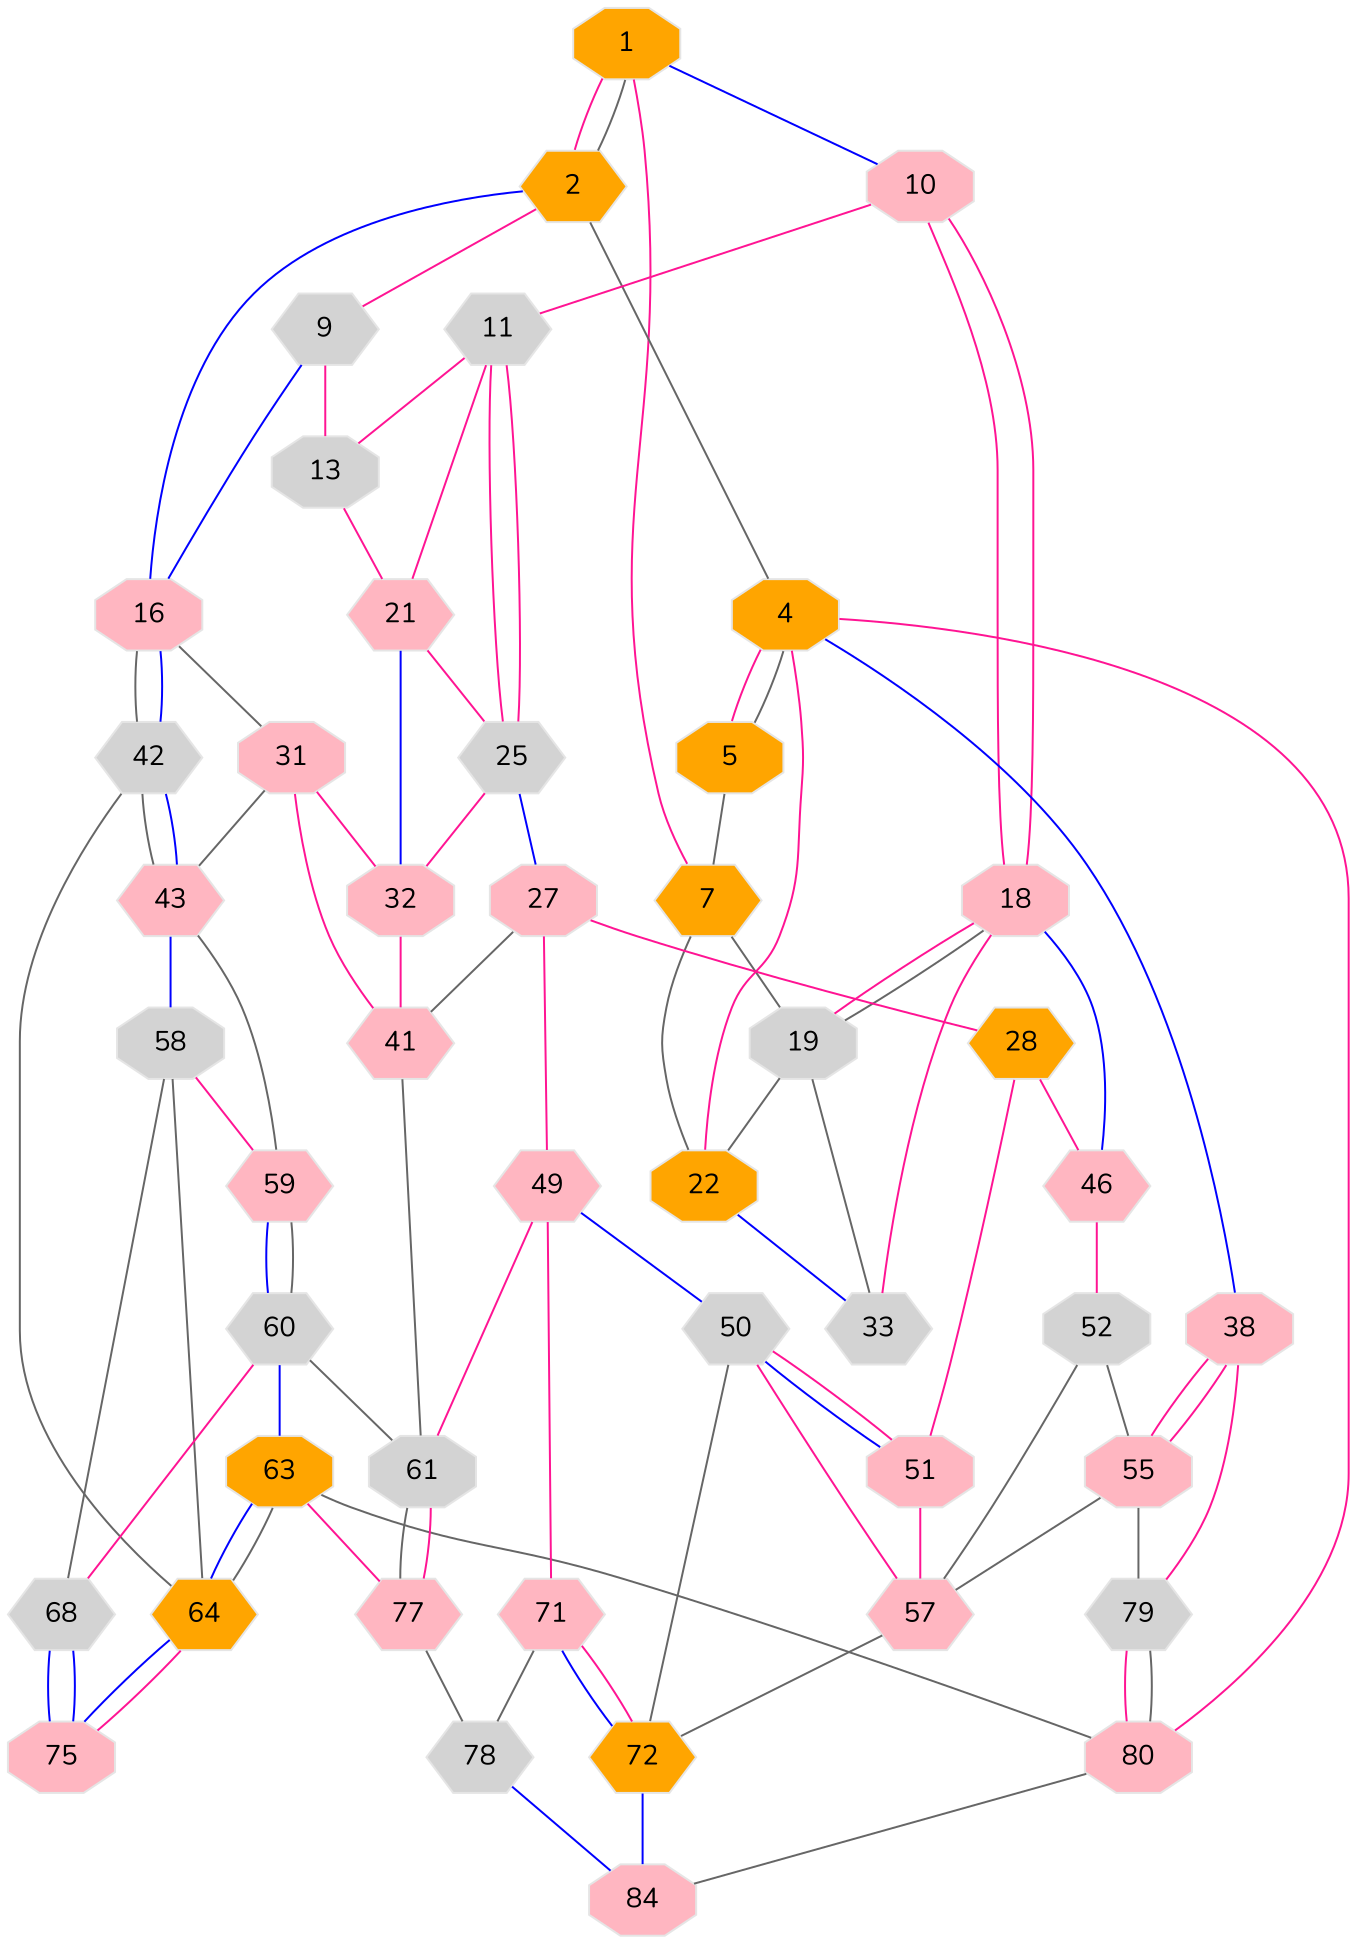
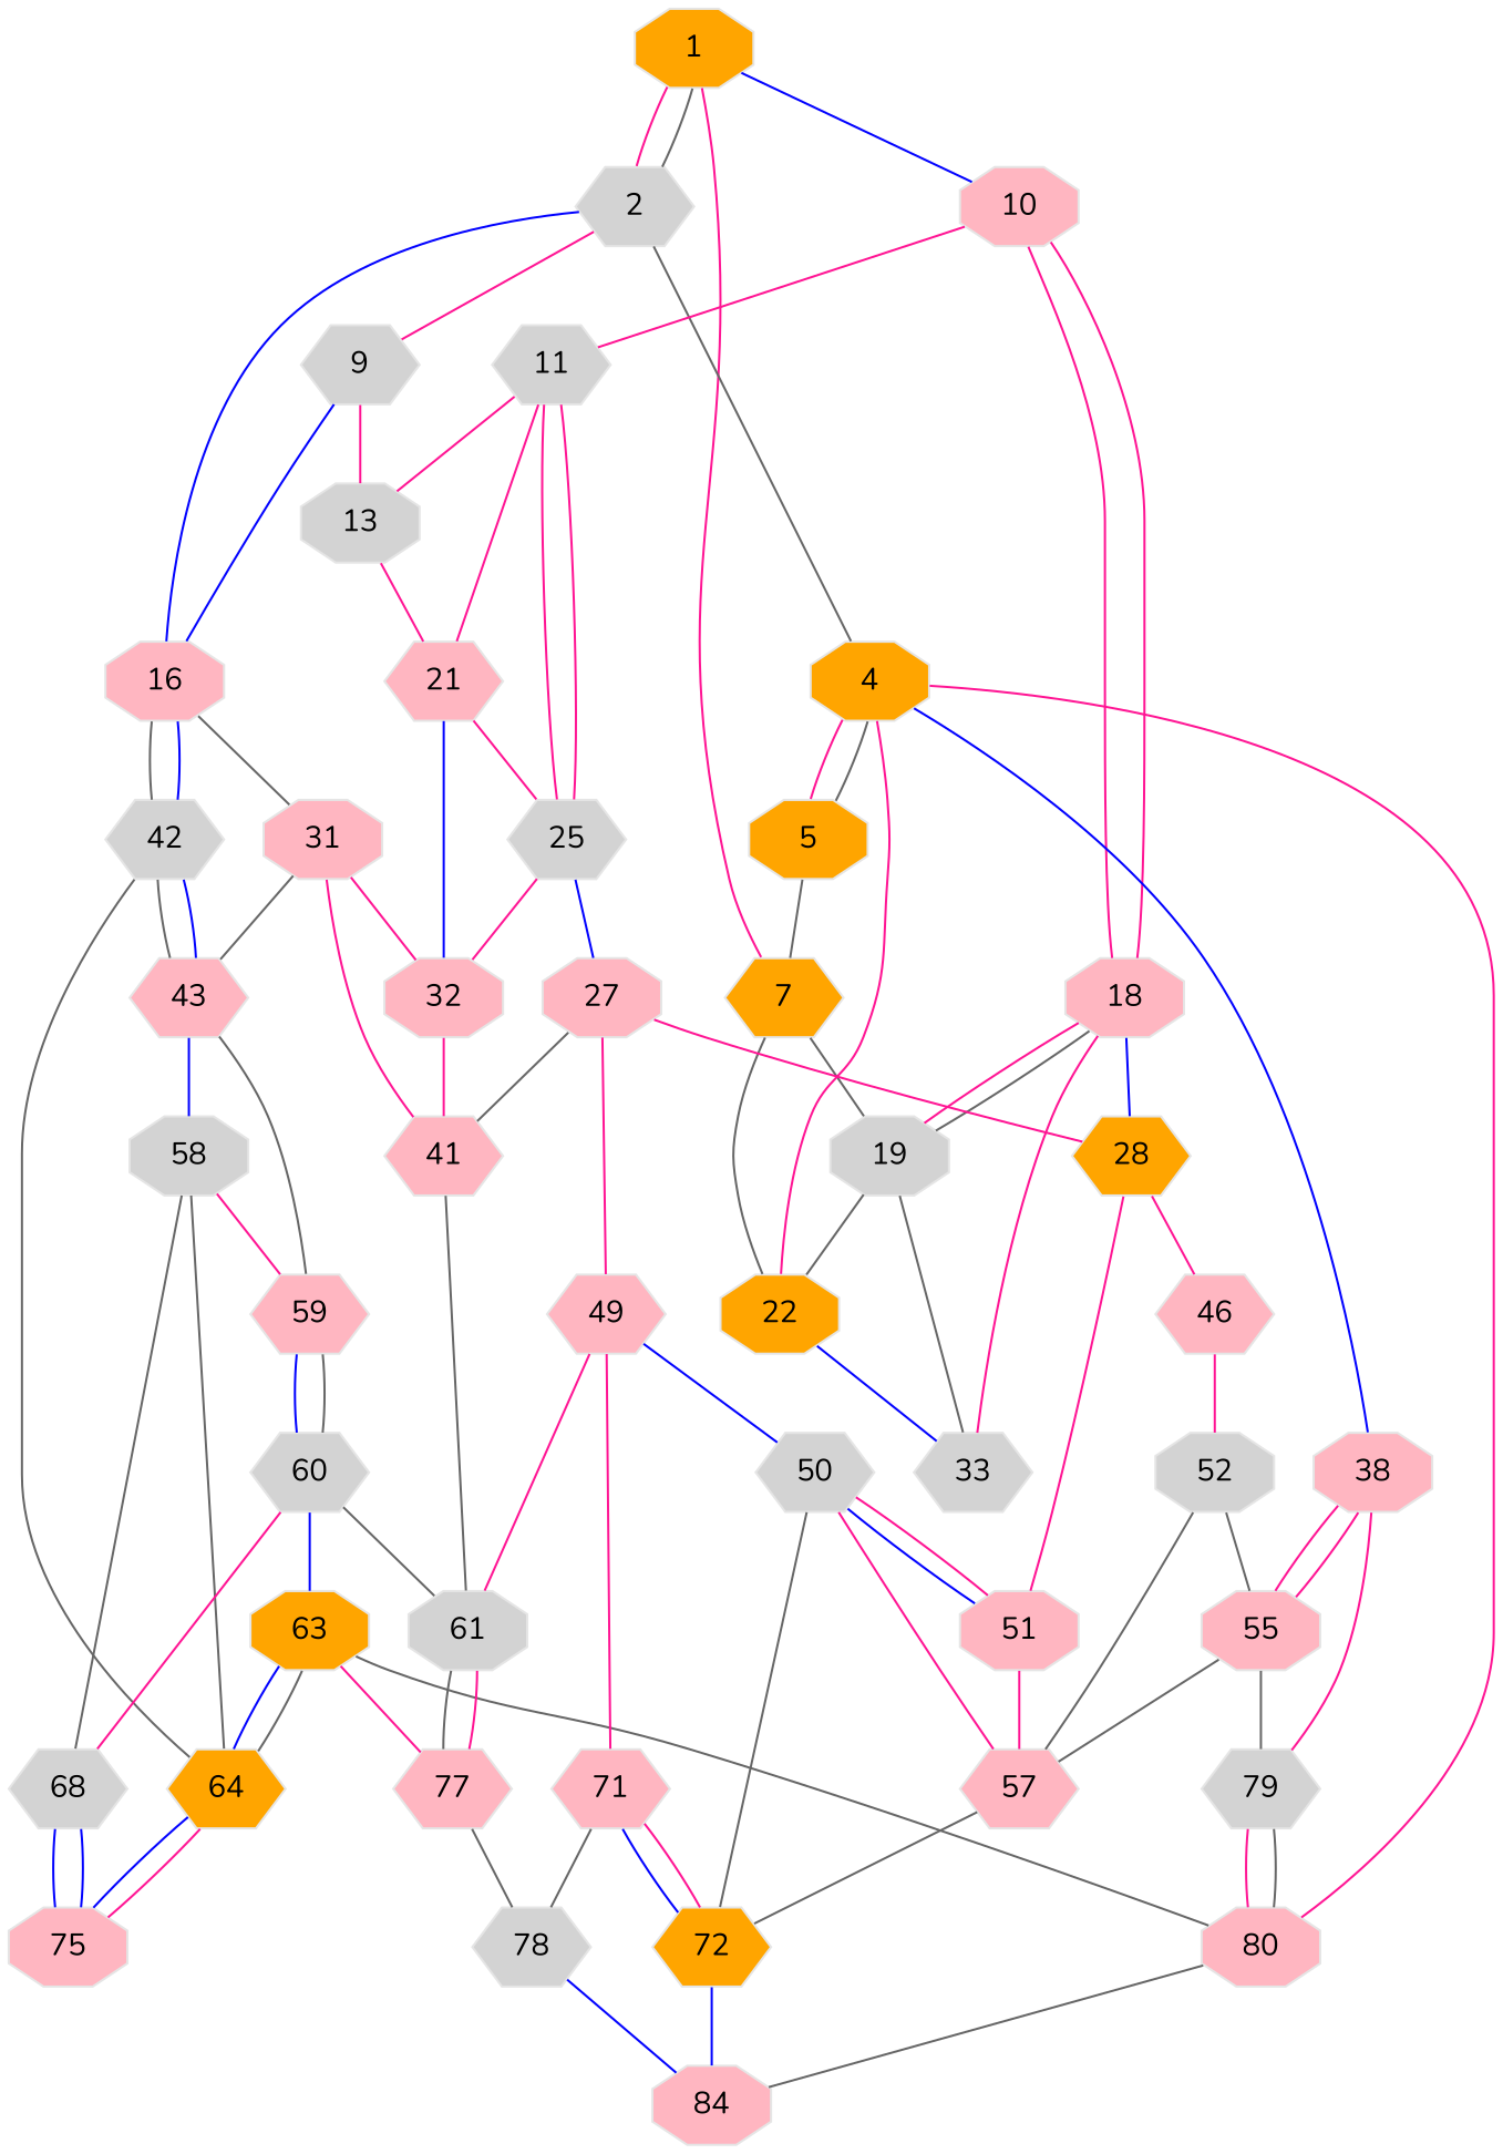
  graph {
    fontname=Nunito
    node [color=gray90 fillcolor=lightpink fontname=Nunito shape=hexagon style=filled]
    edge [color=deeppink fontname=Nunito]
    1 [fillcolor=orange shape=octagon super="+6"]
-   2 [fillcolor=orange super="+3"]
+   2 [fillcolor=lightgrey super="+3"]
    7 [fillcolor=orange super="+8"]
    10 [shape=octagon]
    4 [fillcolor=orange shape=octagon super="+24"]
    9 [fillcolor=lightgrey super="+14"]
    16 [shape=octagon super="+17"]
    22 [fillcolor=orange shape=octagon super="+23"]
    19 [fillcolor=lightgrey shape=octagon super="+20"]
    11 [fillcolor=lightgrey super="+12"]
    18 [shape=octagon super="+29"]
    5 [fillcolor=orange shape=octagon]
    38 [shape=octagon super="+39"]
    80 [shape=octagon super="+85"]
    13 [fillcolor=lightgrey shape=octagon super="+15"]
    31 [shape=octagon super="+40"]
    42 [fillcolor=lightgrey]
    63 [fillcolor=orange shape=octagon super="+82"]
    64 [fillcolor=orange super="+65"]
    77 [super="+83"]
    33 [fillcolor=lightgrey super="+35"]
    55 [shape=octagon super="+76"]
    79 [fillcolor=lightgrey super="+81"]
    84 [shape=octagon]
    21 [super="+30"]
    25 [fillcolor=lightgrey super="+26"]
    28 [fillcolor=orange super="+45"]
    32 [shape=octagon super="+34"]
    27 [shape=octagon super="+48"]
    41 [super="+47"]
    43 [super="+44"]
    46 [super="+53"]
    51 [shape=octagon]
    49 [super="+66"]
    61 [fillcolor=lightgrey shape=octagon super="+62"]
    50 [fillcolor=lightgrey super="+56"]
    71
    52 [fillcolor=lightgrey shape=octagon super="+54"]
    57 [super="+74"]
    58 [fillcolor=lightgrey shape=octagon super="+67"]
    59
    75 [shape=octagon]
    68 [fillcolor=lightgrey super="+69"]
    60 [fillcolor=lightgrey super="+70"]
    72 [fillcolor=orange super="+73"]
    78 [fillcolor=lightgrey super="+86"]
    1 -- 2
    1 -- 2 [color=gray40]
    1 -- 7
    1 -- 10 [color=blue]
    2 -- 4 [color=gray40]
    2 -- 9
    2 -- 16 [color=blue]
    7 -- 22 [color=gray40]
    7 -- 19 [color=gray40]
    10 -- 11
    10 -- 18
    10 -- 18
    4 -- 22
    4 -- 5
    4 -- 5 [color=gray40]
    4 -- 38 [color=blue]
    4 -- 80
    9 -- 16 [color=blue]
    9 -- 13
    16 -- 31 [color=gray40]
    16 -- 42 [color=gray40]
    16 -- 42 [color=blue]
    22 -- 33 [color=blue]
    19 -- 22 [color=gray40]
    19 -- 33 [color=gray40]
    11 -- 13
    11 -- 21
    11 -- 25
    11 -- 25
    18 -- 19
    18 -- 19 [color=gray40]
    18 -- 33
-   18 -- 46 [color=blue]
+   18 -- 28 [color=blue]
    5 -- 7 [color=gray40]
    38 -- 55
    38 -- 55
    38 -- 79
    80 -- 84 [color=gray40]
    13 -- 21
    31 -- 32
    31 -- 41
    31 -- 43 [color=gray40]
    42 -- 64 [color=gray40]
    42 -- 43 [color=gray40]
    42 -- 43 [color=blue]
    63 -- 80 [color=gray40]
    63 -- 64 [color=blue]
    63 -- 64 [color=gray40]
    63 -- 77
    64 -- 75 [color=blue]
    64 -- 75
    77 -- 78 [color=gray40 weight=2]
    55 -- 79 [color=gray40]
    55 -- 57 [color=gray40]
    79 -- 80 [weight=2]
    79 -- 80 [color=gray40]
    21 -- 25
    21 -- 32 [color=blue]
    25 -- 32
    25 -- 27 [color=blue]
    28 -- 46
    28 -- 51
    32 -- 41
    27 -- 28
    27 -- 41 [color=gray40]
    27 -- 49
    41 -- 61 [color=gray40]
    43 -- 58 [color=blue]
    43 -- 59 [color=gray40]
    46 -- 52
    51 -- 57
    49 -- 61
    49 -- 50 [color=blue]
    49 -- 71
    61 -- 77 [color=gray40]
    61 -- 77
    50 -- 51 [color=blue]
    50 -- 51
    50 -- 57
    50 -- 72 [color=gray40]
    71 -- 72 [color=blue]
    71 -- 72
    71 -- 78 [color=gray40]
    52 -- 55 [color=gray40]
    52 -- 57 [color=gray40]
    57 -- 72 [color=gray40]
    58 -- 64 [color=gray40]
    58 -- 59
    58 -- 68 [color=gray40]
    59 -- 60 [color=blue]
    59 -- 60 [color=gray40]
    68 -- 75 [color=blue weight=2]
    68 -- 75 [color=blue]
    60 -- 63 [color=blue]
    60 -- 61 [color=gray40]
    60 -- 68
    72 -- 84 [color=blue]
    78 -- 84 [color=blue]
  }
